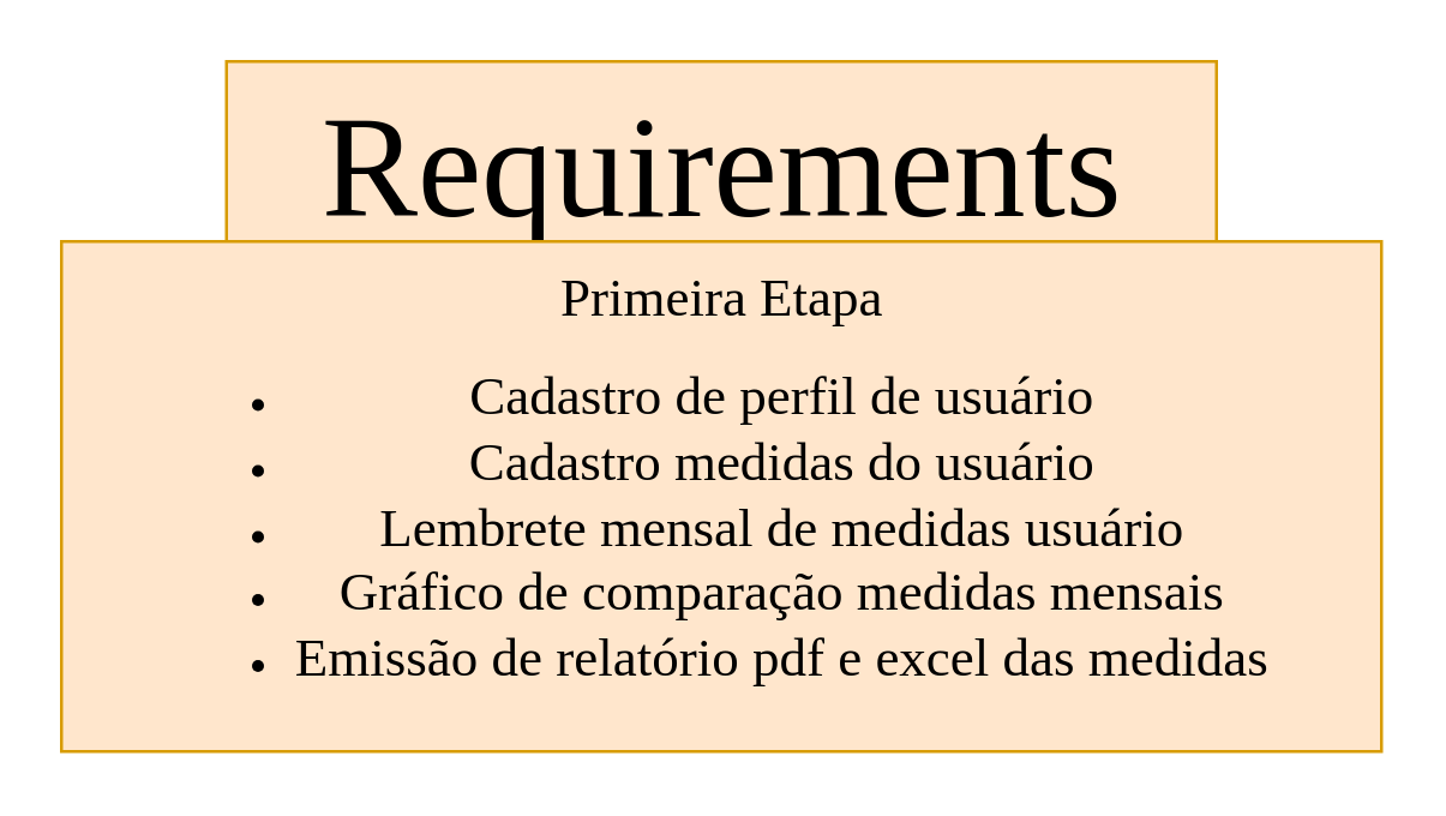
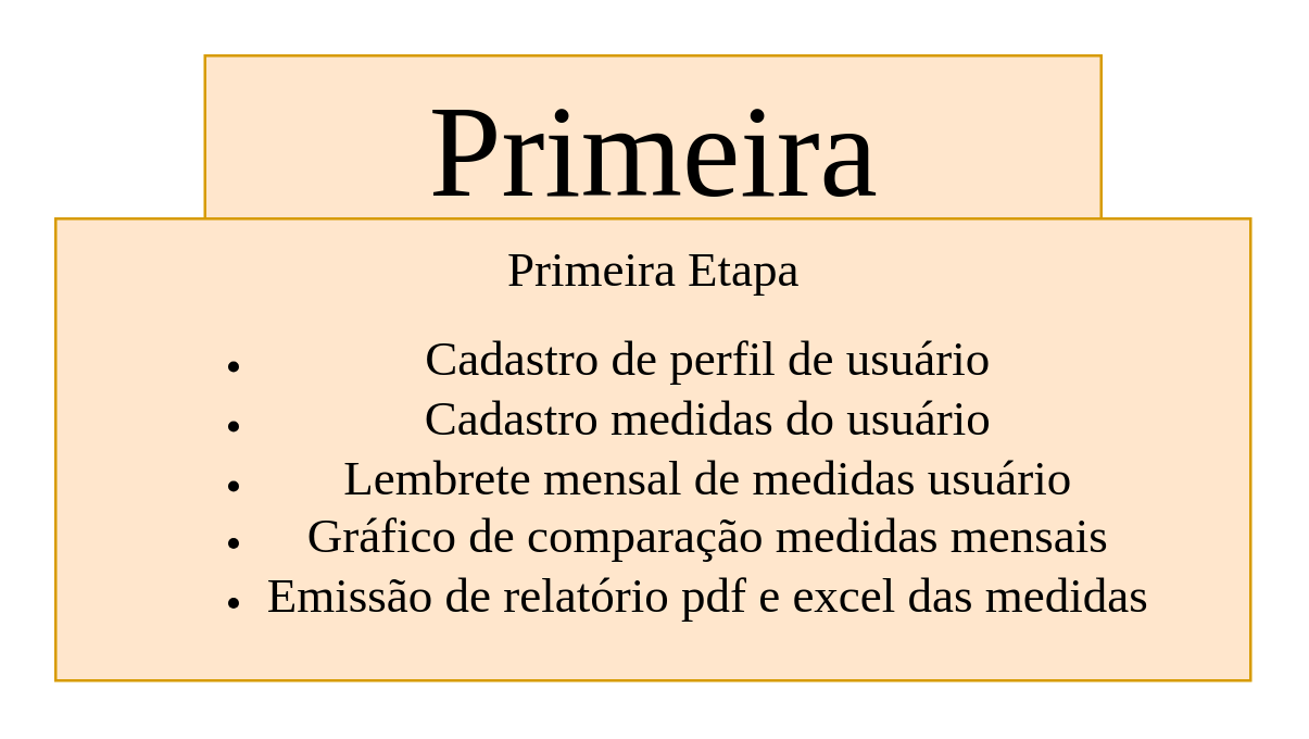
  <mxCell id="0" />
  <mxCell id="1" parent="0" />
- <mxCell id="2" value="&lt;font data-font-src=&quot;https://fonts.googleapis.com/css?family=Quicksand&quot; face=&quot;Quicksand&quot; style=&quot;font-size: 48px;&quot;&gt;Requirements&lt;br&gt;&lt;/font&gt;" style="text;html=1;align=center;verticalAlign=middle;resizable=0;points=[];autosize=1;strokeColor=#d79b00;fillColor=#ffe6cc;" vertex="1" parent="1"><mxGeometry x="75" width="330" height="70" as="geometry" y="20" /></mxCell>
+ <mxCell id="2" value="&lt;font data-font-src=&quot;https://fonts.googleapis.com/css?family=Quicksand&quot; face=&quot;Quicksand&quot; style=&quot;font-size: 48px;&quot;&gt;Primeira&lt;br&gt;&lt;/font&gt;" style="text;html=1;align=center;verticalAlign=middle;resizable=0;points=[];autosize=1;strokeColor=#d79b00;fillColor=#ffe6cc;" vertex="1" parent="1"><mxGeometry x="75" width="330" height="70" as="geometry" y="20" /></mxCell>
  <mxCell id="3" value="&lt;span style=&quot;font-size: 18px; font-family: Quicksand; background-color: initial;&quot;&gt;Primeira Etapa&lt;/span&gt;&lt;br&gt;&lt;ul&gt;&lt;li&gt;&lt;font data-font-src=&quot;https://fonts.googleapis.com/css?family=Quicksand&quot; face=&quot;Quicksand&quot; style=&quot;font-size: 18px;&quot;&gt;Cadastro de perfil de usuário&lt;/font&gt;&lt;/li&gt;&lt;li&gt;&lt;font data-font-src=&quot;https://fonts.googleapis.com/css?family=Quicksand&quot; face=&quot;Quicksand&quot; style=&quot;font-size: 18px;&quot;&gt;Cadastro medidas do usuário&lt;/font&gt;&lt;/li&gt;&lt;li&gt;&lt;font data-font-src=&quot;https://fonts.googleapis.com/css?family=Quicksand&quot; face=&quot;Quicksand&quot; style=&quot;font-size: 18px;&quot;&gt;Lembrete mensal de medidas usuário&lt;/font&gt;&lt;/li&gt;&lt;li&gt;&lt;font data-font-src=&quot;https://fonts.googleapis.com/css?family=Quicksand&quot; face=&quot;Quicksand&quot; style=&quot;font-size: 18px;&quot;&gt;Gráfico de comparação medidas mensais&lt;/font&gt;&lt;/li&gt;&lt;li&gt;&lt;font data-font-src=&quot;https://fonts.googleapis.com/css?family=Quicksand&quot; face=&quot;Quicksand&quot; style=&quot;font-size: 18px;&quot;&gt;Emissão de relatório pdf e excel das medidas&lt;/font&gt;&lt;/li&gt;&lt;/ul&gt;" style="text;html=1;align=center;verticalAlign=middle;resizable=0;points=[];autosize=1;strokeColor=#d79b00;fillColor=#ffe6cc;" vertex="1" parent="1"><mxGeometry x="20" y="80" width="440" height="170" as="geometry" /></mxCell>
